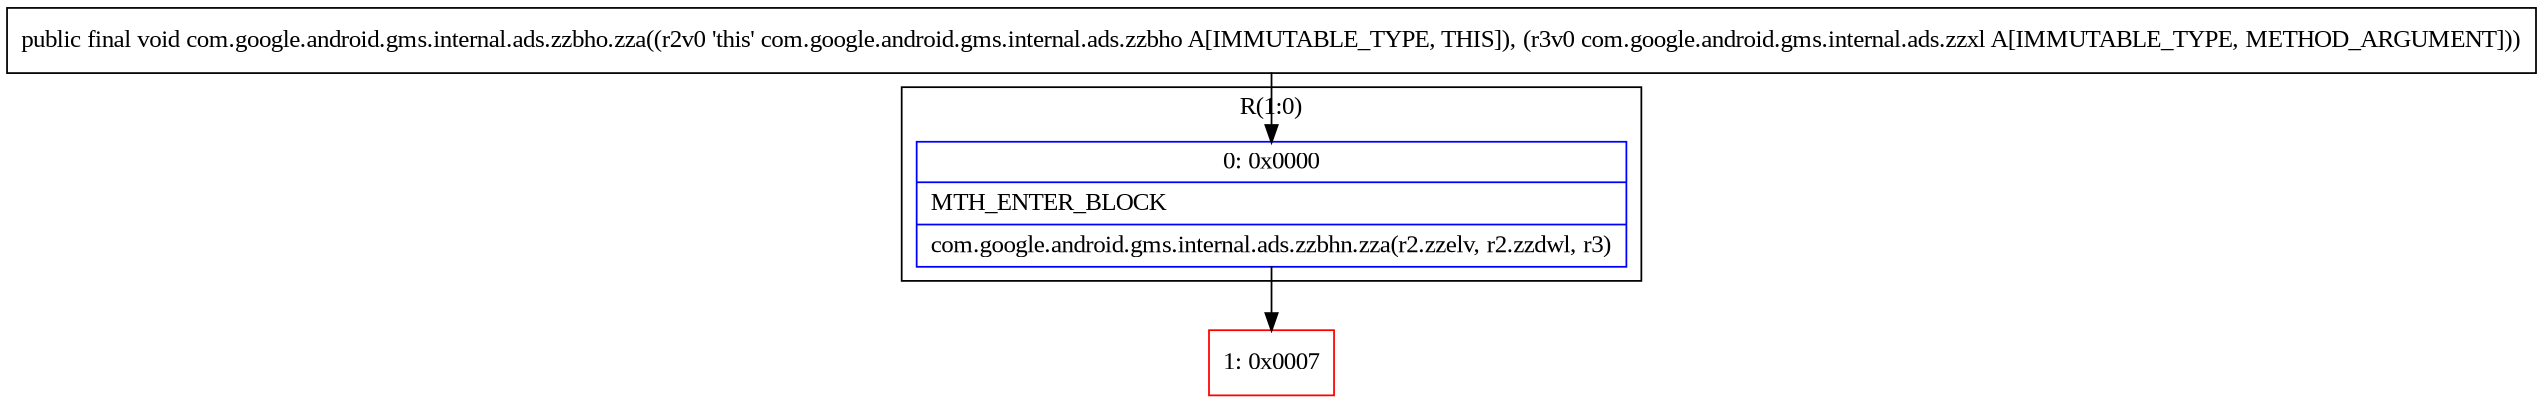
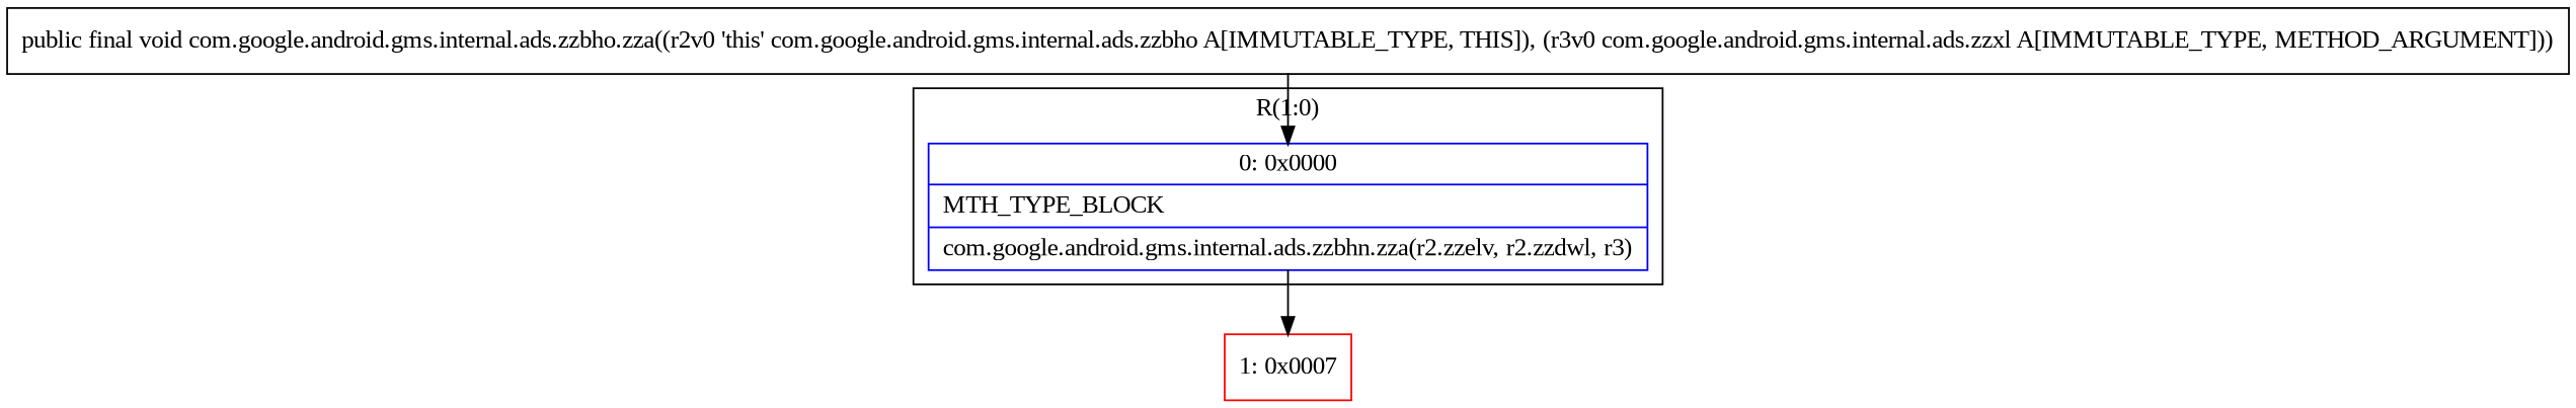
  digraph {
    fontname="Liberation Serif"
    node [shape=record fontname="Liberation Serif"]
    edge [fontname="Liberation Serif"]
-   n1 [color=blue label="{0\:\ 0x0000|MTH_ENTER_BLOCK\l|com.google.android.gms.internal.ads.zzbhn.zza(r2.zzelv, r2.zzdwl, r3)\l}"]
+   n1 [color=blue label="{0\:\ 0x0000|MTH_TYPE_BLOCK\l|com.google.android.gms.internal.ads.zzbhn.zza(r2.zzelv, r2.zzdwl, r3)\l}"]
    n2 [color=red label="{1\:\ 0x0007}"]
    n3 [label="{public final void com.google.android.gms.internal.ads.zzbho.zza((r2v0 'this' com.google.android.gms.internal.ads.zzbho A[IMMUTABLE_TYPE, THIS]), (r3v0 com.google.android.gms.internal.ads.zzxl A[IMMUTABLE_TYPE, METHOD_ARGUMENT])) }"]
    subgraph cluster_1 {
      label="R(1:0)"
      n1
    }
    n1 -> n2
    n3 -> n1
  }
